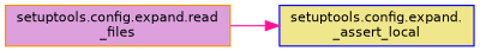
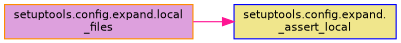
  digraph {
    rankdir=RL
    node [fontname=Helvetica fontsize=10 shape=box style=filled]
    n1 [color=blue fillcolor=khaki fontcolor=black height=0.2 label="setuptools.config.expand.\l_assert_local" width=0.4]
-   n2 [color=darkorange fillcolor=plum height=0.2 label="setuptools.config.expand.read\l_files" width=0.4]
+   n2 [color=darkorange fillcolor=plum height=0.2 label="setuptools.config.expand.local\l_files" width=0.4]
    n1 -> n2 [color=deeppink dir=back fontname=Helvetica fontsize=10 labelfontname=Helvetica labelfontsize=10 style=solid]
  }
